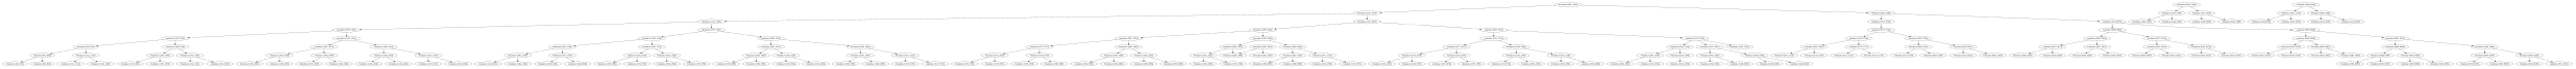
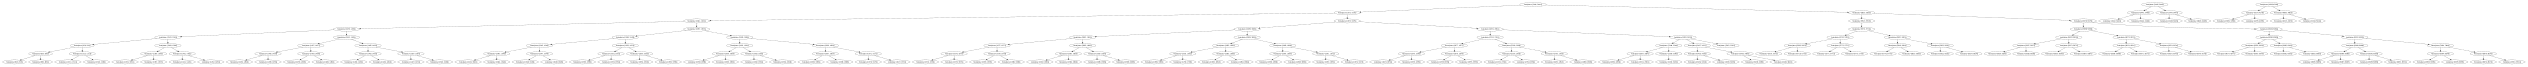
  digraph {
    fontname=Nunito
    node [fontname=Nunito]
    edge [fontname=Nunito]
    n1 [label="Node{data=[3441, 3441]}"]
    n2 [label="Node{data=[1673, 1673]}"]
    n3 [label="Node{data=[5825, 5825]}"]
    n4 [label="Node{data=[1641, 1641]}"]
    n5 [label="Node{data=[1873, 1873]}"]
    n6 [label="Node{data=[5513, 5513]}"]
    n7 [label="Node{data=[6076, 6076]}"]
    n8 [label="Node{data=[1453, 1453]}"]
    n9 [label="Node{data=[1657, 1657]}"]
    n10 [label="Node{data=[1689, 1689]}"]
    n11 [label="Node{data=[2831, 2831]}"]
    n12 [label="Node{data=[1343, 1343]}"]
    n13 [label="Node{data=[1461, 1461]}"]
    n14 [label="Node{data=[1649, 1649]}"]
    n15 [label="Node{data=[1665, 1665]}"]
    n16 [label="Node{data=[920, 920]}"]
    n17 [label="Node{data=[1368, 1368]}"]
    n18 [label="Node{data=[1457, 1457]}"]
    n19 [label="Node{data=[1465, 1465]}"]
    n20 [label="Node{data=[830, 830]}"]
    n21 [label="Node{data=[1313, 1313]}"]
    n22 [label="Node{data=[1366, 1366]}"]
    n23 [label="Node{data=[1451, 1451]}"]
    n24 [label="Node{data=[813, 813]}"]
    n25 [label="Node{data=[881, 881]}"]
    n26 [label="Node{data=[1311, 1311]}"]
    n27 [label="Node{data=[1340, 1340]}"]
    n28 [label="Node{data=[1361, 1361]}"]
    n29 [label="Node{data=[1367, 1367]}"]
    n30 [label="Node{data=[1421, 1421]}"]
    n31 [label="Node{data=[1452, 1452]}"]
    n32 [label="Node{data=[1455, 1455]}"]
    n33 [label="Node{data=[1459, 1459]}"]
    n34 [label="Node{data=[1463, 1463]}"]
    n35 [label="Node{data=[1597, 1597]}"]
    n36 [label="Node{data=[1454, 1454]}"]
    n37 [label="Node{data=[1456, 1456]}"]
    n38 [label="Node{data=[1458, 1458]}"]
    n39 [label="Node{data=[1460, 1460]}"]
    n40 [label="Node{data=[1462, 1462]}"]
    n41 [label="Node{data=[1464, 1464]}"]
    n42 [label="Node{data=[1472, 1472]}"]
    n43 [label="Node{data=[1640, 1640]}"]
    n44 [label="Node{data=[1645, 1645]}"]
    n45 [label="Node{data=[1653, 1653]}"]
    n46 [label="Node{data=[1661, 1661]}"]
    n47 [label="Node{data=[1669, 1669]}"]
    n48 [label="Node{data=[1643, 1643]}"]
    n49 [label="Node{data=[1647, 1647]}"]
    n50 [label="Node{data=[1651, 1651]}"]
    n51 [label="Node{data=[1655, 1655]}"]
    n52 [label="Node{data=[1642, 1642]}"]
    n53 [label="Node{data=[1644, 1644]}"]
    n54 [label="Node{data=[1646, 1646]}"]
    n55 [label="Node{data=[1648, 1648]}"]
    n56 [label="Node{data=[1650, 1650]}"]
    n57 [label="Node{data=[1652, 1652]}"]
    n58 [label="Node{data=[1654, 1654]}"]
    n59 [label="Node{data=[1656, 1656]}"]
    n60 [label="Node{data=[1659, 1659]}"]
    n61 [label="Node{data=[1663, 1663]}"]
    n62 [label="Node{data=[1667, 1667]}"]
    n63 [label="Node{data=[1671, 1671]}"]
    n64 [label="Node{data=[1658, 1658]}"]
    n65 [label="Node{data=[1660, 1660]}"]
    n66 [label="Node{data=[1662, 1662]}"]
    n67 [label="Node{data=[1664, 1664]}"]
    n68 [label="Node{data=[1666, 1666]}"]
    n69 [label="Node{data=[1668, 1668]}"]
    n70 [label="Node{data=[1670, 1670]}"]
    n71 [label="Node{data=[1672, 1672]}"]
    n72 [label="Node{data=[1681, 1681]}"]
    n73 [label="Node{data=[1865, 1865]}"]
    n74 [label="Node{data=[2151, 2151]}"]
    n75 [label="Node{data=[3433, 3433]}"]
    n76 [label="Node{data=[1677, 1677]}"]
    n77 [label="Node{data=[1685, 1685]}"]
    n78 [label="Node{data=[1855, 1855]}"]
    n79 [label="Node{data=[1869, 1869]}"]
    n80 [label="Node{data=[1675, 1675]}"]
    n81 [label="Node{data=[1679, 1679]}"]
    n82 [label="Node{data=[1683, 1683]}"]
    n83 [label="Node{data=[1687, 1687]}"]
    n84 [label="Node{data=[1674, 1674]}"]
    n85 [label="Node{data=[1676, 1676]}"]
    n86 [label="Node{data=[1678, 1678]}"]
    n87 [label="Node{data=[1680, 1680]}"]
    n88 [label="Node{data=[1682, 1682]}"]
    n89 [label="Node{data=[1684, 1684]}"]
    n90 [label="Node{data=[1686, 1686]}"]
    n91 [label="Node{data=[1688, 1688]}"]
    n92 [label="Node{data=[1691, 1691]}"]
    n93 [label="Node{data=[1863, 1863]}"]
    n94 [label="Node{data=[1867, 1867]}"]
    n95 [label="Node{data=[1871, 1871]}"]
    n96 [label="Node{data=[1690, 1690]}"]
    n97 [label="Node{data=[1760, 1760]}"]
    n98 [label="Node{data=[1862, 1862]}"]
    n99 [label="Node{data=[1864, 1864]}"]
    n100 [label="Node{data=[1866, 1866]}"]
    n101 [label="Node{data=[1868, 1868]}"]
    n102 [label="Node{data=[1870, 1870]}"]
    n103 [label="Node{data=[1872, 1872]}"]
    n104 [label="Node{data=[1877, 1877]}"]
    n105 [label="Node{data=[2368, 2368]}"]
    n106 [label="Node{data=[3344, 3344]}"]
    n107 [label="Node{data=[3437, 3437]}"]
    n108 [label="Node{data=[3362, 3362]}"]
    n109 [label="Node{data=[1875, 1875]}"]
    n110 [label="Node{data=[1879, 1879]}"]
    n111 [label="Node{data=[2305, 2305]}"]
    n112 [label="Node{data=[2793, 2793]}"]
    n113 [label="Node{data=[1874, 1874]}"]
    n114 [label="Node{data=[1876, 1876]}"]
    n115 [label="Node{data=[1878, 1878]}"]
    n116 [label="Node{data=[1955, 1955]}"]
    n117 [label="Node{data=[2152, 2152]}"]
    n118 [label="Node{data=[2354, 2354]}"]
    n119 [label="Node{data=[2452, 2452]}"]
    n120 [label="Node{data=[2800, 2800]}"]
    n121 [label="Node{data=[2897, 2897]}"]
    n122 [label="Node{data=[3390, 3390]}"]
    n123 [label="Node{data=[3435, 3435]}"]
    n124 [label="Node{data=[3439, 3439]}"]
    n125 [label="Node{data=[2862, 2862]}"]
    n126 [label="Node{data=[2921, 2921]}"]
    n127 [label="Node{data=[3432, 3432]}"]
    n128 [label="Node{data=[3434, 3434]}"]
    n129 [label="Node{data=[3436, 3436]}"]
    n130 [label="Node{data=[3438, 3438]}"]
    n131 [label="Node{data=[3440, 3440]}"]
    n132 [label="Node{data=[5774, 5774]}"]
    n133 [label="Node{data=[5898, 5898]}"]
    n134 [label="Node{data=[6084, 6084]}"]
    n135 [label="Node{data=[5742, 5742]}"]
    n136 [label="Node{data=[5821, 5821]}"]
    n137 [label="Node{data=[3445, 3445]}"]
    n138 [label="Node{data=[3443, 3443]}"]
    n139 [label="Node{data=[3447, 3447]}"]
    n140 [label="Node{data=[4308, 4308]}"]
    n141 [label="Node{data=[4279, 4279]}"]
    n142 [label="Node{data=[4863, 4863]}"]
    n143 [label="Node{data=[3442, 3442]}"]
    n144 [label="Node{data=[3444, 3444]}"]
    n145 [label="Node{data=[3446, 3446]}"]
    n146 [label="Node{data=[3448, 3448]}"]
    n147 [label="Node{data=[3450, 3450]}"]
    n148 [label="Node{data=[4295, 4295]}"]
    n149 [label="Node{data=[4323, 4323]}"]
    n150 [label="Node{data=[5424, 5424]}"]
    n151 [label="Node{data=[5663, 5663]}"]
    n152 [label="Node{data=[5772, 5772]}"]
    n153 [label="Node{data=[5819, 5819]}"]
    n154 [label="Node{data=[5823, 5823]}"]
    n155 [label="Node{data=[5572, 5572]}"]
    n156 [label="Node{data=[5716, 5716]}"]
    n157 [label="Node{data=[5771, 5771]}"]
    n158 [label="Node{data=[5773, 5773]}"]
    n159 [label="Node{data=[5775, 5775]}"]
    n160 [label="Node{data=[5820, 5820]}"]
    n161 [label="Node{data=[5822, 5822]}"]
    n162 [label="Node{data=[5824, 5824]}"]
    n163 [label="Node{data=[5829, 5829]}"]
    n164 [label="Node{data=[6072, 6072]}"]
    n165 [label="Node{data=[6080, 6080]}"]
    n166 [label="Node{data=[6092, 6092]}"]
    n167 [label="Node{data=[5827, 5827]}"]
    n168 [label="Node{data=[5873, 5873]}"]
    n169 [label="Node{data=[6031, 6031]}"]
    n170 [label="Node{data=[6074, 6074]}"]
    n171 [label="Node{data=[5826, 5826]}"]
    n172 [label="Node{data=[5828, 5828]}"]
    n173 [label="Node{data=[5830, 5830]}"]
    n174 [label="Node{data=[5897, 5897]}"]
    n175 [label="Node{data=[5899, 5899]}"]
    n176 [label="Node{data=[6071, 6071]}"]
    n177 [label="Node{data=[6073, 6073]}"]
    n178 [label="Node{data=[6075, 6075]}"]
    n179 [label="Node{data=[6078, 6078]}"]
    n180 [label="Node{data=[6082, 6082]}"]
    n181 [label="Node{data=[6088, 6088]}"]
    n182 [label="Node{data=[7484, 7484]}"]
    n183 [label="Node{data=[6077, 6077]}"]
    n184 [label="Node{data=[6079, 6079]}"]
    n185 [label="Node{data=[6081, 6081]}"]
    n186 [label="Node{data=[6083, 6083]}"]
    n187 [label="Node{data=[6086, 6086]}"]
    n188 [label="Node{data=[6090, 6090]}"]
    n189 [label="Node{data=[6094, 6094]}"]
    n190 [label="Node{data=[8676, 8676]}"]
    n191 [label="Node{data=[6085, 6085]}"]
    n192 [label="Node{data=[6087, 6087]}"]
    n193 [label="Node{data=[6089, 6089]}"]
    n194 [label="Node{data=[6091, 6091]}"]
    n195 [label="Node{data=[6093, 6093]}"]
    n196 [label="Node{data=[6095, 6095]}"]
    n197 [label="Node{data=[8074, 8074]}"]
    n198 [label="Node{data=[9911, 9911]}"]
    n1 -> n2
    n1 -> n3
    n2 -> n4
    n2 -> n5
    n3 -> n6
    n3 -> n7
    n4 -> n8
    n4 -> n9
    n5 -> n10
    n5 -> n11
    n6 -> n132
    n7 -> n133
    n7 -> n134
    n8 -> n12
    n8 -> n13
    n9 -> n14
    n9 -> n15
    n10 -> n72
    n10 -> n73
    n11 -> n74
    n11 -> n75
    n12 -> n16
    n12 -> n17
    n13 -> n18
    n13 -> n19
    n14 -> n44
    n14 -> n45
    n15 -> n46
    n15 -> n47
    n16 -> n20
    n16 -> n21
    n17 -> n22
    n17 -> n23
    n18 -> n32
    n18 -> n33
    n19 -> n34
    n19 -> n35
    n20 -> n24
    n20 -> n25
    n21 -> n26
    n21 -> n27
    n22 -> n28
    n22 -> n29
    n23 -> n30
    n23 -> n31
    n32 -> n36
    n32 -> n37
    n33 -> n38
    n33 -> n39
    n34 -> n40
    n34 -> n41
    n35 -> n42
    n35 -> n43
    n44 -> n48
    n44 -> n49
    n45 -> n50
    n45 -> n51
    n46 -> n60
    n46 -> n61
    n47 -> n62
    n47 -> n63
    n48 -> n52
    n48 -> n53
    n49 -> n54
    n49 -> n55
    n50 -> n56
    n50 -> n57
    n51 -> n58
    n51 -> n59
    n60 -> n64
    n60 -> n65
    n61 -> n66
    n61 -> n67
    n62 -> n68
    n62 -> n69
    n63 -> n70
    n63 -> n71
    n72 -> n76
    n72 -> n77
    n73 -> n78
    n73 -> n79
    n74 -> n104
    n74 -> n105
    n75 -> n106
    n75 -> n107
    n75 -> n108
    n76 -> n80
    n76 -> n81
    n77 -> n82
    n77 -> n83
    n78 -> n92
-   n78 -> n99
+   n78 -> n93
    n79 -> n94
    n79 -> n95
    n80 -> n84
    n80 -> n85
    n81 -> n86
    n81 -> n87
    n82 -> n88
    n82 -> n89
    n83 -> n90
    n83 -> n91
    n92 -> n96
    n92 -> n97
    n93 -> n98
    n93 -> n99
    n94 -> n100
    n94 -> n101
    n95 -> n102
    n95 -> n103
    n104 -> n109
    n104 -> n110
    n105 -> n111
    n105 -> n112
    n106 -> n121
    n106 -> n122
    n107 -> n123
    n107 -> n124
    n109 -> n113
    n109 -> n114
    n110 -> n115
    n110 -> n116
    n111 -> n117
    n111 -> n118
    n112 -> n119
    n112 -> n120
    n121 -> n125
    n121 -> n126
    n122 -> n127
    n123 -> n128
    n123 -> n129
    n124 -> n130
    n124 -> n131
    n132 -> n135
    n132 -> n136
    n133 -> n163
    n133 -> n164
    n134 -> n165
    n134 -> n166
    n135 -> n151
    n135 -> n152
    n136 -> n153
    n136 -> n154
    n137 -> n138
    n137 -> n139
    n138 -> n143
    n138 -> n144
    n139 -> n145
    n139 -> n146
    n140 -> n141
    n140 -> n142
    n141 -> n147
    n141 -> n148
    n142 -> n149
    n142 -> n150
    n151 -> n155
    n151 -> n156
    n152 -> n157
    n152 -> n158
    n153 -> n159
    n153 -> n160
    n154 -> n161
    n154 -> n162
    n163 -> n167
    n163 -> n168
    n164 -> n169
    n164 -> n170
    n165 -> n179
    n165 -> n180
    n166 -> n181
    n166 -> n182
    n167 -> n171
    n167 -> n172
    n168 -> n173
    n168 -> n174
    n169 -> n175
    n169 -> n176
    n170 -> n177
    n170 -> n178
    n179 -> n183
    n179 -> n184
    n180 -> n185
    n180 -> n186
    n181 -> n187
    n181 -> n188
    n182 -> n189
    n182 -> n190
    n187 -> n191
    n187 -> n192
    n188 -> n193
    n188 -> n194
    n189 -> n195
    n189 -> n196
    n190 -> n197
    n190 -> n198
  }
